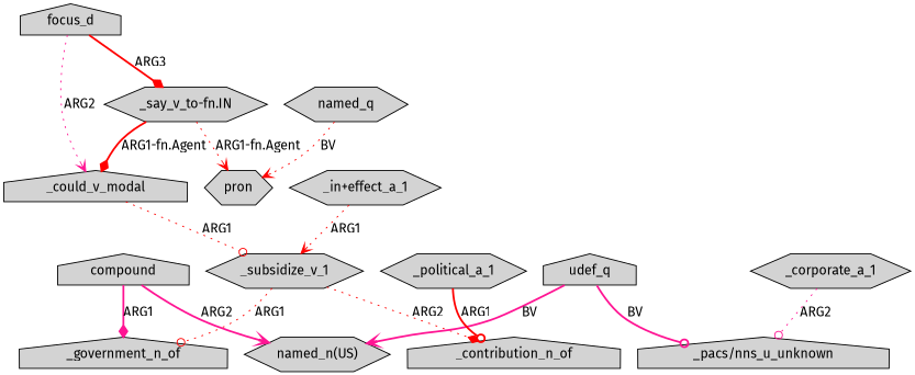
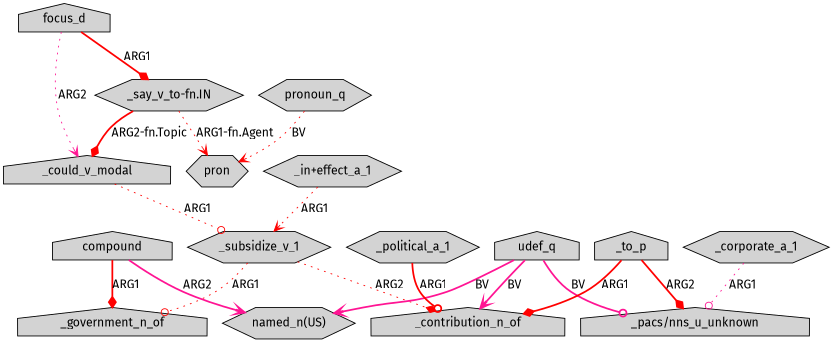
  digraph {
    fontname="Fira Sans"
    node [fontname="Fira Sans" shape=house style=filled]
    edge [arrowhead=vee color=red fontname="Fira Sans" style=bold]
    focus_d
    _could_v_modal
    "_say_v_to-fn.IN" [shape=hexagon]
    _subsidize_v_1 [shape=hexagon]
    pron [shape=hexagon]
    _contribution_n_of
    _government_n_of
    udef_q
    "named_n(US)" [shape=hexagon]
    "_pacs/nns_u_unknown"
    _political_a_1 [shape=hexagon]
    compound
-   pronoun_q [shape=hexagon label=named_q]
+   _to_p
+   pronoun_q [shape=hexagon]
    "_in+effect_a_1" [shape=hexagon]
    _corporate_a_1 [shape=hexagon]
    focus_d -> _could_v_modal [color=deeppink label=ARG2 style=dotted]
-   focus_d -> "_say_v_to-fn.IN" [arrowhead=diamond label=ARG3]
+   focus_d -> "_say_v_to-fn.IN" [arrowhead=diamond label=ARG1]
    _could_v_modal -> _subsidize_v_1 [arrowhead=odot label=ARG1 style=dotted]
-   "_say_v_to-fn.IN" -> _could_v_modal [arrowhead=diamond label="ARG1-fn.Agent"]
+   "_say_v_to-fn.IN" -> _could_v_modal [arrowhead=diamond label="ARG2-fn.Topic"]
    "_say_v_to-fn.IN" -> pron [label="ARG1-fn.Agent" style=dotted]
    _subsidize_v_1 -> _contribution_n_of [arrowhead=diamond label=ARG2 style=dotted]
    _subsidize_v_1 -> _government_n_of [arrowhead=odot label=ARG1 style=dotted]
+   udef_q -> _contribution_n_of [color=deeppink label=BV]
    udef_q -> "named_n(US)" [color=deeppink label=BV]
    udef_q -> "_pacs/nns_u_unknown" [arrowhead=odot color=deeppink label=BV]
    _political_a_1 -> _contribution_n_of [arrowhead=odot label=ARG1]
-   compound -> _government_n_of [arrowhead=diamond color=deeppink label=ARG1]
+   compound -> _government_n_of [arrowhead=diamond label=ARG1]
    compound -> "named_n(US)" [color=deeppink label=ARG2]
+   _to_p -> _contribution_n_of [arrowhead=diamond label=ARG1]
+   _to_p -> "_pacs/nns_u_unknown" [arrowhead=diamond label=ARG2]
    pronoun_q -> pron [label=BV style=dotted]
    "_in+effect_a_1" -> _subsidize_v_1 [label=ARG1 style=dotted]
-   _corporate_a_1 -> "_pacs/nns_u_unknown" [arrowhead=odot color=deeppink label=ARG2 style=dotted]
+   _corporate_a_1 -> "_pacs/nns_u_unknown" [arrowhead=odot color=deeppink label=ARG1 style=dotted]
  }
